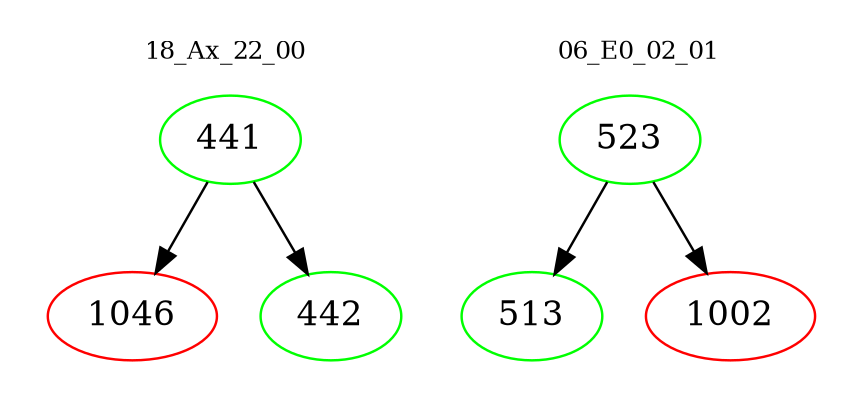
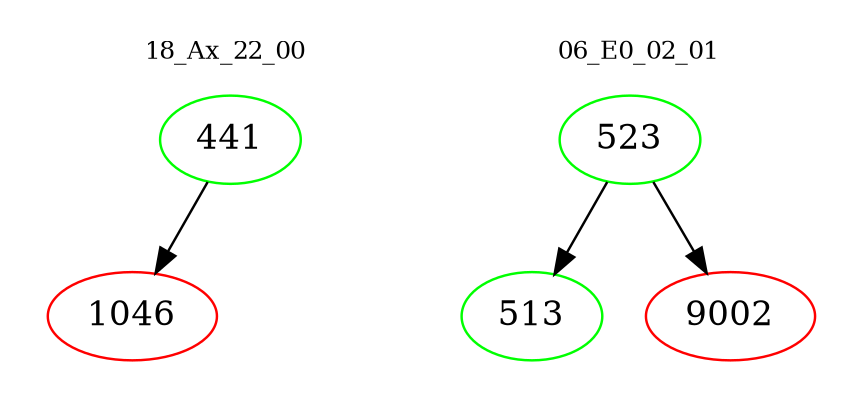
  digraph {
    node [color=green]
    edge [color=black]
    n1 [label=441]
    n2 [color=red label=1046]
-   n3 [label=442]
    n4 [label=523]
    n5 [label=513]
-   n6 [color=red label=1002]
+   n6 [color=red label=9002]
    subgraph cluster_1 {
      color=white
      fontsize=10
      label="18_Ax_22_00"
      n1
      n2
-     n3
    }
    subgraph cluster_2 {
      color=white
      fontsize=10
      label="06_E0_02_01"
      n4
      n5
      n6
    }
    n1 -> n2
-   n1 -> n3
    n4 -> n5
    n4 -> n6
  }
